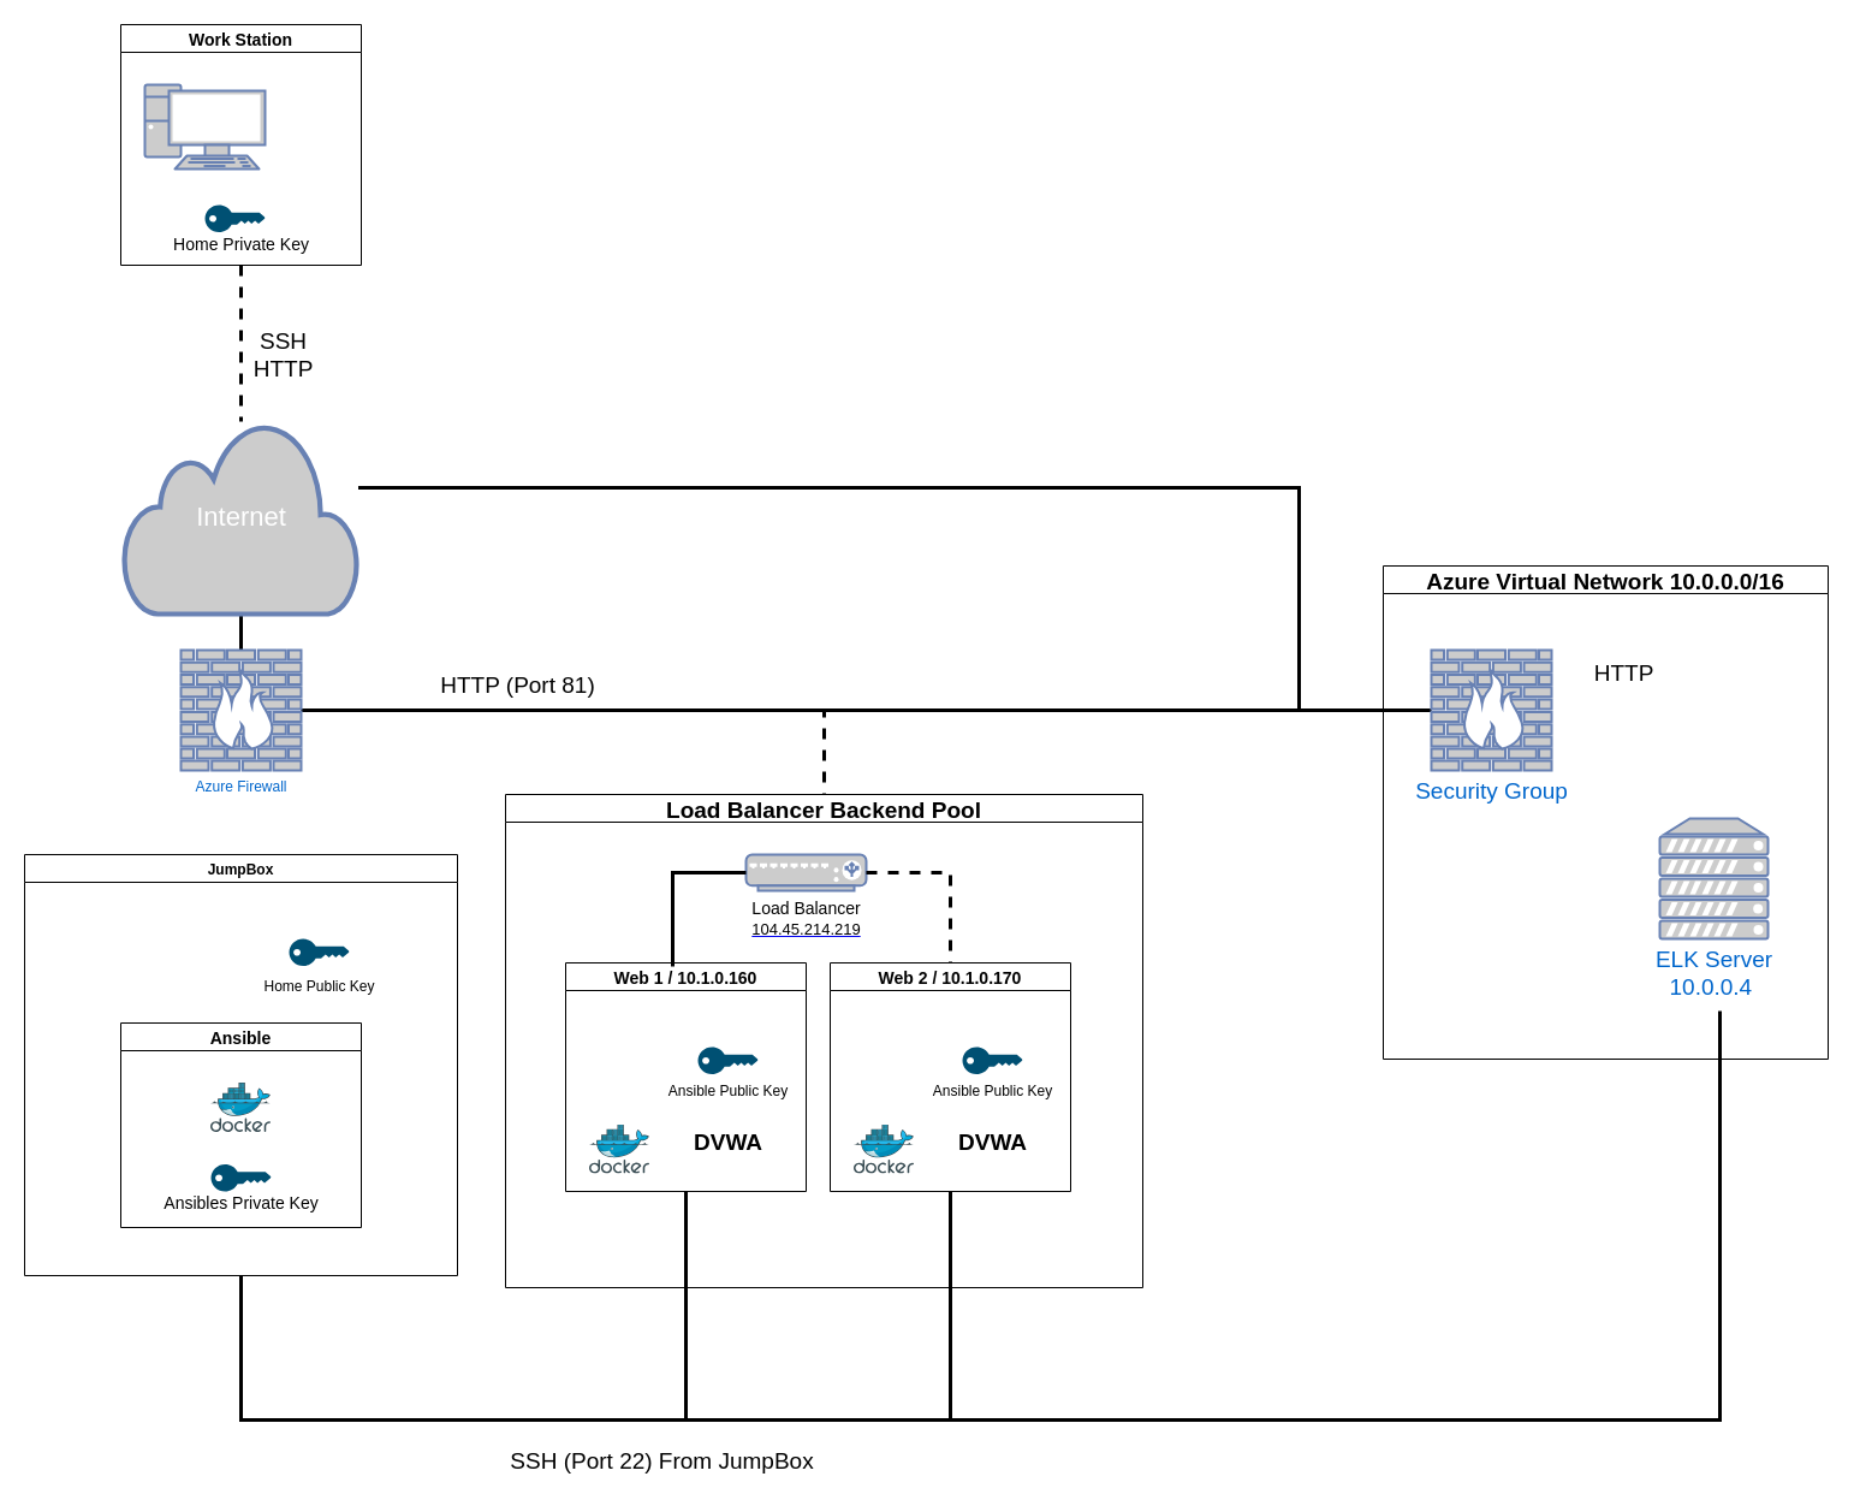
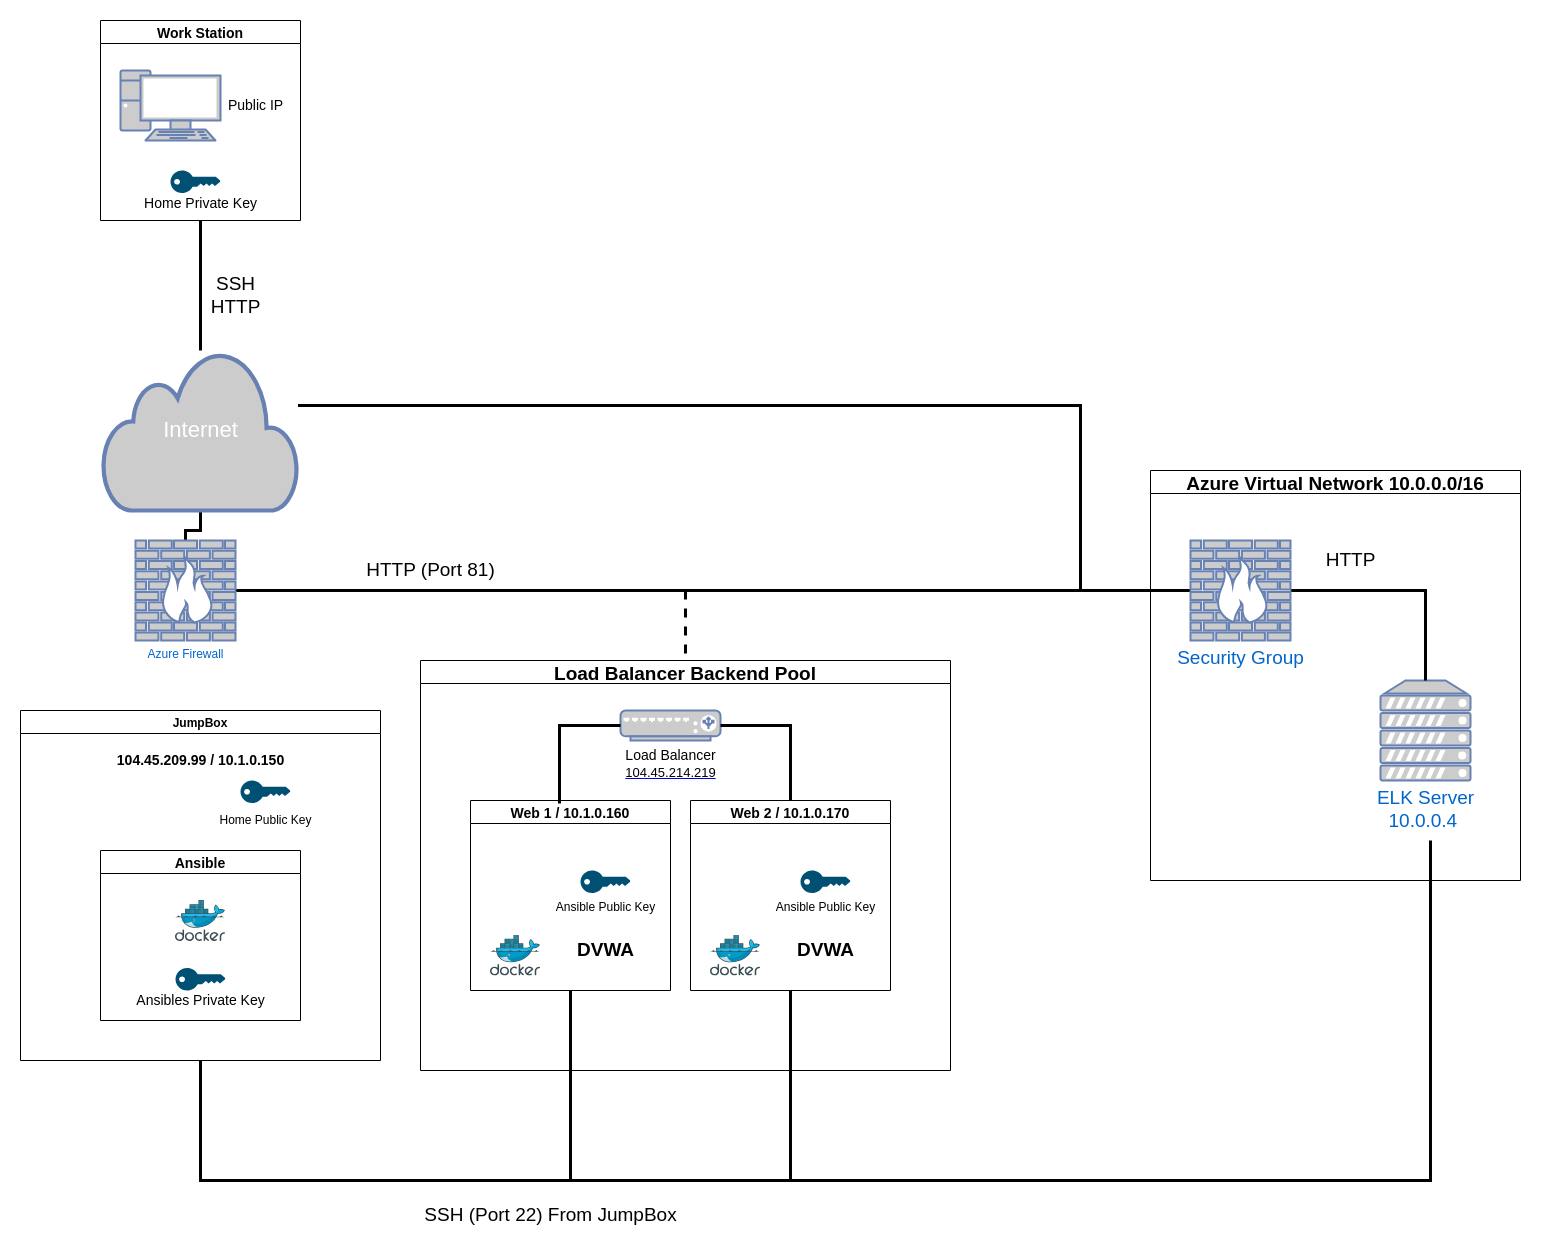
  <mxCell id="0" />
  <mxCell id="1" parent="0" />
- <mxCell id="2" value="" style="edgeStyle=orthogonalEdgeStyle;rounded=0;orthogonalLoop=1;jettySize=auto;html=1;endArrow=none;endFill=0;strokeWidth=3;exitX=0.5;exitY=1;exitDx=0;exitDy=0;dashed=1;" edge="1" parent="1" source="19" target="5"><mxGeometry relative="1" as="geometry"><mxPoint x="200" y="320" as="sourcePoint" /></mxGeometry></mxCell>
+ <mxCell id="2" value="" style="edgeStyle=orthogonalEdgeStyle;rounded=0;orthogonalLoop=1;jettySize=auto;html=1;endArrow=none;endFill=0;strokeWidth=3;exitX=0.5;exitY=1;exitDx=0;exitDy=0;" edge="1" parent="1" source="19" target="5"><mxGeometry relative="1" as="geometry"><mxPoint x="200" y="320" as="sourcePoint" /></mxGeometry></mxCell>
  <mxCell id="3" style="edgeStyle=orthogonalEdgeStyle;rounded=0;orthogonalLoop=1;jettySize=auto;html=1;fontSize=19;fontColor=#000000;endArrow=none;endFill=0;strokeWidth=3;" edge="1" parent="1" source="5" target="8"><mxGeometry relative="1" as="geometry" /></mxCell>
  <mxCell id="4" style="edgeStyle=orthogonalEdgeStyle;rounded=0;orthogonalLoop=1;jettySize=auto;html=1;fontSize=19;fontColor=#000000;endArrow=none;endFill=0;strokeWidth=3;" edge="1" parent="1" source="5" target="45"><mxGeometry relative="1" as="geometry"><Array as="points"><mxPoint x="1080" y="405" /><mxPoint x="1080" y="590" /></Array></mxGeometry></mxCell>
  <mxCell id="5" value="&lt;font style=&quot;font-size: 22px&quot;&gt;Internet&lt;/font&gt;" style="html=1;outlineConnect=0;fillColor=#CCCCCC;strokeColor=#6881B3;gradientColor=none;gradientDirection=north;strokeWidth=2;shape=mxgraph.networks.cloud;fontColor=#ffffff;" vertex="1" parent="1"><mxGeometry x="102.5" y="350" width="195" height="160" as="geometry" /></mxCell>
  <mxCell id="6" style="edgeStyle=orthogonalEdgeStyle;rounded=0;orthogonalLoop=1;jettySize=auto;html=1;fontSize=19;fontColor=#000000;endArrow=none;endFill=0;strokeWidth=3;" edge="1" parent="1" source="8" target="45"><mxGeometry relative="1" as="geometry" /></mxCell>
  <mxCell id="7" style="edgeStyle=orthogonalEdgeStyle;rounded=0;orthogonalLoop=1;jettySize=auto;html=1;entryX=0.5;entryY=0;entryDx=0;entryDy=0;fontSize=19;fontColor=#000000;endArrow=none;endFill=0;strokeWidth=3;dashed=1;" edge="1" parent="1" source="8" target="38"><mxGeometry relative="1" as="geometry"><Array as="points"><mxPoint x="685" y="590" /></Array></mxGeometry></mxCell>
- <mxCell id="8" value="Azure Firewall" style="fontColor=#0066CC;verticalAlign=top;verticalLabelPosition=bottom;labelPosition=center;align=center;html=1;outlineConnect=0;fillColor=#CCCCCC;strokeColor=#6881B3;gradientColor=none;gradientDirection=north;strokeWidth=2;shape=mxgraph.networks.firewall;" vertex="1" parent="1"><mxGeometry x="150" y="540" width="100" height="100" as="geometry" /></mxCell>
+ <mxCell id="8" value="Azure Firewall" style="fontColor=#0066CC;verticalAlign=top;verticalLabelPosition=bottom;labelPosition=center;align=center;html=1;outlineConnect=0;fillColor=#CCCCCC;strokeColor=#6881B3;gradientColor=none;gradientDirection=north;strokeWidth=2;shape=mxgraph.networks.firewall;" vertex="1" parent="1"><mxGeometry x="135" y="540" width="100" height="100" as="geometry" /></mxCell>
  <mxCell id="9" style="edgeStyle=orthogonalEdgeStyle;rounded=0;orthogonalLoop=1;jettySize=auto;html=1;fontSize=19;fontColor=#000000;endArrow=none;endFill=0;strokeWidth=3;" edge="1" parent="1" source="10"><mxGeometry relative="1" as="geometry"><mxPoint x="1430" y="840" as="targetPoint" /><Array as="points"><mxPoint x="200" y="1180" /><mxPoint x="1430" y="1180" /></Array></mxGeometry></mxCell>
  <mxCell id="10" value="JumpBox" style="swimlane;" vertex="1" parent="1"><mxGeometry x="20" y="710" width="360" height="350" as="geometry" /></mxCell>
  <mxCell id="11" value="" style="shape=image;html=1;verticalAlign=top;verticalLabelPosition=bottom;labelBackgroundColor=#ffffff;imageAspect=0;aspect=fixed;image=https://cdn4.iconfinder.com/data/icons/logos-and-brands/512/348_Ubuntu_logo-128.png" vertex="1" parent="10"><mxGeometry x="60" y="70" width="60" height="60" as="geometry" /></mxCell>
+ <mxCell id="12" value="104.45.209.99 /&amp;nbsp;10.1.0.150" style="text;html=1;align=center;verticalAlign=middle;resizable=0;points=[];autosize=1;strokeColor=none;fontSize=14;fontStyle=1" vertex="1" parent="10"><mxGeometry x="90" y="40" width="180" height="20" as="geometry" /></mxCell>
  <mxCell id="13" value="Home Public Key" style="text;html=1;align=center;verticalAlign=middle;resizable=0;points=[];autosize=1;strokeColor=none;" vertex="1" parent="10"><mxGeometry x="190" y="100" width="110" height="20" as="geometry" /></mxCell>
  <mxCell id="14" value="Ansible" style="swimlane;fontSize=14;" vertex="1" parent="10"><mxGeometry x="80" y="140" width="200" height="170" as="geometry" /></mxCell>
  <mxCell id="15" value="" style="aspect=fixed;html=1;points=[];align=center;image;fontSize=12;image=img/lib/mscae/Docker.svg;" vertex="1" parent="14"><mxGeometry x="75" y="50" width="50" height="41" as="geometry" /></mxCell>
  <mxCell id="16" value="Ansibles Private Key" style="text;html=1;align=center;verticalAlign=middle;resizable=0;points=[];autosize=1;strokeColor=none;fontSize=14;" vertex="1" parent="14"><mxGeometry x="30" y="140" width="140" height="20" as="geometry" /></mxCell>
  <mxCell id="17" value="" style="points=[[0,0.5,0],[0.24,0,0],[0.5,0.28,0],[0.995,0.475,0],[0.5,0.72,0],[0.24,1,0]];verticalLabelPosition=bottom;html=1;verticalAlign=top;aspect=fixed;align=center;pointerEvents=1;shape=mxgraph.cisco19.key;fillColor=#005073;strokeColor=none;" vertex="1" parent="14"><mxGeometry x="75" y="117.5" width="50" height="22.5" as="geometry" /></mxCell>
  <mxCell id="18" value="" style="points=[[0,0.5,0],[0.24,0,0],[0.5,0.28,0],[0.995,0.475,0],[0.5,0.72,0],[0.24,1,0]];verticalLabelPosition=bottom;html=1;verticalAlign=top;aspect=fixed;align=center;pointerEvents=1;shape=mxgraph.cisco19.key;fillColor=#005073;strokeColor=none;" vertex="1" parent="10"><mxGeometry x="220" y="70" width="50" height="22.5" as="geometry" /></mxCell>
  <mxCell id="19" value="Work Station" style="swimlane;fontSize=14;" vertex="1" parent="1"><mxGeometry x="100" y="20" width="200" height="200" as="geometry" /></mxCell>
  <mxCell id="20" value="" style="fontColor=#0066CC;verticalAlign=top;verticalLabelPosition=bottom;labelPosition=center;align=center;html=1;outlineConnect=0;fillColor=#CCCCCC;strokeColor=#6881B3;gradientColor=none;gradientDirection=north;strokeWidth=2;shape=mxgraph.networks.pc;" vertex="1" parent="19"><mxGeometry x="20" y="50" width="100" height="70" as="geometry" /></mxCell>
  <mxCell id="21" value="" style="points=[[0,0.5,0],[0.24,0,0],[0.5,0.28,0],[0.995,0.475,0],[0.5,0.72,0],[0.24,1,0]];verticalLabelPosition=bottom;html=1;verticalAlign=top;aspect=fixed;align=center;pointerEvents=1;shape=mxgraph.cisco19.key;fillColor=#005073;strokeColor=none;fontSize=14;" vertex="1" parent="19"><mxGeometry x="70" y="150" width="50" height="22.5" as="geometry" /></mxCell>
  <mxCell id="22" value="Home Private Key" style="text;html=1;align=center;verticalAlign=middle;resizable=0;points=[];autosize=1;strokeColor=none;fontSize=14;" vertex="1" parent="19"><mxGeometry x="35" y="172.5" width="130" height="20" as="geometry" /></mxCell>
+ <mxCell id="23" value="Public IP" style="text;html=1;align=center;verticalAlign=middle;resizable=0;points=[];autosize=1;strokeColor=none;fontSize=14;" vertex="1" parent="19"><mxGeometry x="120" y="75" width="70" height="20" as="geometry" /></mxCell>
  <mxCell id="24" style="edgeStyle=orthogonalEdgeStyle;rounded=0;orthogonalLoop=1;jettySize=auto;html=1;fontSize=19;fontColor=#000000;endArrow=none;endFill=0;strokeWidth=3;" edge="1" parent="1" source="25"><mxGeometry relative="1" as="geometry"><mxPoint x="570" y="1180" as="targetPoint" /></mxGeometry></mxCell>
  <mxCell id="25" value="Web 1 / 10.1.0.160" style="swimlane;fontSize=14;" vertex="1" parent="1"><mxGeometry x="470" y="800" width="200" height="190" as="geometry"><mxRectangle x="440" y="610" width="70" height="23" as="alternateBounds" /></mxGeometry></mxCell>
  <mxCell id="26" value="" style="shape=image;html=1;verticalAlign=top;verticalLabelPosition=bottom;labelBackgroundColor=#ffffff;imageAspect=0;aspect=fixed;image=https://cdn4.iconfinder.com/data/icons/logos-and-brands/512/348_Ubuntu_logo-128.png" vertex="1" parent="25"><mxGeometry x="10" y="60" width="60" height="60" as="geometry" /></mxCell>
  <mxCell id="27" value="Ansible Public Key" style="points=[[0,0.5,0],[0.24,0,0],[0.5,0.28,0],[0.995,0.475,0],[0.5,0.72,0],[0.24,1,0]];verticalLabelPosition=bottom;html=1;verticalAlign=top;aspect=fixed;align=center;pointerEvents=1;shape=mxgraph.cisco19.key;fillColor=#005073;strokeColor=none;" vertex="1" parent="25"><mxGeometry x="110" y="70" width="50" height="22.5" as="geometry" /></mxCell>
  <mxCell id="28" value="" style="aspect=fixed;html=1;points=[];align=center;image;fontSize=12;image=img/lib/mscae/Docker.svg;" vertex="1" parent="25"><mxGeometry x="20" y="134.5" width="50" height="41" as="geometry" /></mxCell>
  <mxCell id="29" value="DVWA" style="text;html=1;align=center;verticalAlign=middle;resizable=0;points=[];autosize=1;strokeColor=none;fontSize=19;fontStyle=1" vertex="1" parent="25"><mxGeometry x="100" y="134.5" width="70" height="30" as="geometry" /></mxCell>
  <mxCell id="30" style="edgeStyle=orthogonalEdgeStyle;rounded=0;orthogonalLoop=1;jettySize=auto;html=1;fontSize=19;fontColor=#000000;endArrow=none;endFill=0;strokeWidth=3;" edge="1" parent="1" source="31"><mxGeometry relative="1" as="geometry"><mxPoint x="790" y="1180" as="targetPoint" /></mxGeometry></mxCell>
  <mxCell id="31" value="Web 2 / 10.1.0.170" style="swimlane;fontSize=14;" vertex="1" parent="1"><mxGeometry x="690" y="800" width="200" height="190" as="geometry"><mxRectangle x="440" y="610" width="70" height="23" as="alternateBounds" /></mxGeometry></mxCell>
  <mxCell id="32" value="" style="shape=image;html=1;verticalAlign=top;verticalLabelPosition=bottom;labelBackgroundColor=#ffffff;imageAspect=0;aspect=fixed;image=https://cdn4.iconfinder.com/data/icons/logos-and-brands/512/348_Ubuntu_logo-128.png" vertex="1" parent="31"><mxGeometry x="10" y="60" width="60" height="60" as="geometry" /></mxCell>
  <mxCell id="33" value="Ansible Public Key" style="points=[[0,0.5,0],[0.24,0,0],[0.5,0.28,0],[0.995,0.475,0],[0.5,0.72,0],[0.24,1,0]];verticalLabelPosition=bottom;html=1;verticalAlign=top;aspect=fixed;align=center;pointerEvents=1;shape=mxgraph.cisco19.key;fillColor=#005073;strokeColor=none;" vertex="1" parent="31"><mxGeometry x="110" y="70" width="50" height="22.5" as="geometry" /></mxCell>
  <mxCell id="34" value="" style="aspect=fixed;html=1;points=[];align=center;image;fontSize=12;image=img/lib/mscae/Docker.svg;" vertex="1" parent="31"><mxGeometry x="20" y="134.5" width="50" height="41" as="geometry" /></mxCell>
  <mxCell id="35" value="DVWA" style="text;html=1;align=center;verticalAlign=middle;resizable=0;points=[];autosize=1;strokeColor=none;fontSize=19;fontStyle=1" vertex="1" parent="31"><mxGeometry x="100" y="134.5" width="70" height="30" as="geometry" /></mxCell>
  <mxCell id="36" value="SSH&lt;br&gt;HTTP" style="text;html=1;align=center;verticalAlign=middle;resizable=0;points=[];autosize=1;strokeColor=none;fontSize=19;fontColor=#000000;" vertex="1" parent="1"><mxGeometry x="200" y="270" width="70" height="50" as="geometry" /></mxCell>
  <mxCell id="37" value="HTTP (Port 81)" style="text;html=1;align=center;verticalAlign=middle;resizable=0;points=[];autosize=1;strokeColor=none;fontSize=19;fontColor=#000000;" vertex="1" parent="1"><mxGeometry x="360" y="555" width="140" height="30" as="geometry" /></mxCell>
  <mxCell id="38" value="Load Balancer Backend Pool" style="swimlane;fontSize=19;fontColor=#000000;" vertex="1" parent="1"><mxGeometry x="420" y="660" width="530" height="410" as="geometry" /></mxCell>
  <mxCell id="39" value="Load Balancer&lt;br&gt;&lt;a class=&quot;msportalfx-text-primary fxc-essentials-value fxs-portal-text fxs-fxclick&quot; tabindex=&quot;0&quot; title=&quot;104.45.214.219 (Red-Team-LB-pip)&quot; id=&quot;_essentials_159&quot; href=&quot;https://portal.azure.com/#blade/HubsExtension/ResourceMenuBlade/id/%2Fsubscriptions%2Fbfee2b39-e3a6-4877-aa0a-5caf37609ae2%2FresourceGroups%2FRed_Team%2Fproviders%2FMicrosoft.Network%2FloadBalancers%2FRed-Team-LB/menuid/frontendIpPool&quot; style=&quot;font-size: 13px ; cursor: pointer ; overflow: hidden ; height: 18px ; line-height: 18px ; display: inline-block ; text-overflow: ellipsis ; text-align: left ; max-width: 100% ; padding: 0px ; border: 0px ; outline: none&quot;&gt;&lt;font color=&quot;#000000&quot;&gt;104.45.214.219&lt;/font&gt;&lt;/a&gt;" style="verticalAlign=top;verticalLabelPosition=bottom;labelPosition=center;align=center;html=1;outlineConnect=0;fillColor=#CCCCCC;strokeColor=#6881B3;gradientColor=none;gradientDirection=north;strokeWidth=2;shape=mxgraph.networks.load_balancer;fontSize=14;" vertex="1" parent="38"><mxGeometry x="200" y="50" width="100" height="30" as="geometry" /></mxCell>
  <mxCell id="40" style="edgeStyle=orthogonalEdgeStyle;rounded=0;orthogonalLoop=1;jettySize=auto;html=1;entryX=0.445;entryY=0.016;entryDx=0;entryDy=0;entryPerimeter=0;fontSize=19;fontColor=#000000;endArrow=none;endFill=0;strokeWidth=3;" edge="1" parent="1" source="39" target="25"><mxGeometry relative="1" as="geometry"><Array as="points"><mxPoint x="559" y="725" /></Array></mxGeometry></mxCell>
- <mxCell id="41" style="edgeStyle=orthogonalEdgeStyle;rounded=0;orthogonalLoop=1;jettySize=auto;html=1;entryX=0.5;entryY=0;entryDx=0;entryDy=0;fontSize=19;fontColor=#000000;endArrow=none;endFill=0;strokeWidth=3;dashed=1;" edge="1" parent="1" source="39" target="31"><mxGeometry relative="1" as="geometry"><Array as="points"><mxPoint x="790" y="725" /></Array></mxGeometry></mxCell>
+ <mxCell id="41" style="edgeStyle=orthogonalEdgeStyle;rounded=0;orthogonalLoop=1;jettySize=auto;html=1;entryX=0.5;entryY=0;entryDx=0;entryDy=0;fontSize=19;fontColor=#000000;endArrow=none;endFill=0;strokeWidth=3;" edge="1" parent="1" source="39" target="31"><mxGeometry relative="1" as="geometry"><Array as="points"><mxPoint x="790" y="725" /></Array></mxGeometry></mxCell>
  <mxCell id="42" value="Azure Virtual Network 10.0.0.0/16" style="swimlane;fontSize=19;fontColor=#000000;" vertex="1" parent="1"><mxGeometry x="1150" y="470" width="370" height="410" as="geometry" /></mxCell>
  <mxCell id="43" value="ELK Server&lt;br&gt;10.0.0.4&amp;nbsp;" style="fontColor=#0066CC;verticalAlign=top;verticalLabelPosition=bottom;labelPosition=center;align=center;html=1;outlineConnect=0;fillColor=#CCCCCC;strokeColor=#6881B3;gradientColor=none;gradientDirection=north;strokeWidth=2;shape=mxgraph.networks.server;fontSize=19;" vertex="1" parent="42"><mxGeometry x="230" y="210" width="90" height="100" as="geometry" /></mxCell>
+ <mxCell id="44" style="edgeStyle=orthogonalEdgeStyle;rounded=0;orthogonalLoop=1;jettySize=auto;html=1;entryX=0.5;entryY=0;entryDx=0;entryDy=0;entryPerimeter=0;fontSize=19;fontColor=#000000;endArrow=none;endFill=0;strokeWidth=3;" edge="1" parent="42" source="45" target="43"><mxGeometry relative="1" as="geometry" /></mxCell>
  <mxCell id="45" value="Security Group" style="fontColor=#0066CC;verticalAlign=top;verticalLabelPosition=bottom;labelPosition=center;align=center;html=1;outlineConnect=0;fillColor=#CCCCCC;strokeColor=#6881B3;gradientColor=none;gradientDirection=north;strokeWidth=2;shape=mxgraph.networks.firewall;fontSize=19;" vertex="1" parent="42"><mxGeometry x="40" y="70" width="100" height="100" as="geometry" /></mxCell>
  <mxCell id="46" value="" style="shape=image;html=1;verticalAlign=top;verticalLabelPosition=bottom;labelBackgroundColor=#ffffff;imageAspect=0;aspect=fixed;image=https://cdn4.iconfinder.com/data/icons/logos-and-brands/512/348_Ubuntu_logo-128.png" vertex="1" parent="42"><mxGeometry x="50" y="230" width="80" height="80" as="geometry" /></mxCell>
  <mxCell id="47" value="SSH (Port 22) From JumpBox" style="text;html=1;align=center;verticalAlign=middle;resizable=0;points=[];autosize=1;strokeColor=none;fontSize=19;fontColor=#000000;" vertex="1" parent="1"><mxGeometry x="415" y="1200" width="270" height="30" as="geometry" /></mxCell>
  <mxCell id="48" value="HTTP" style="text;html=1;align=center;verticalAlign=middle;resizable=0;points=[];autosize=1;strokeColor=none;fontSize=19;fontColor=#000000;" vertex="1" parent="1"><mxGeometry x="1315" y="545" width="70" height="30" as="geometry" /></mxCell>
